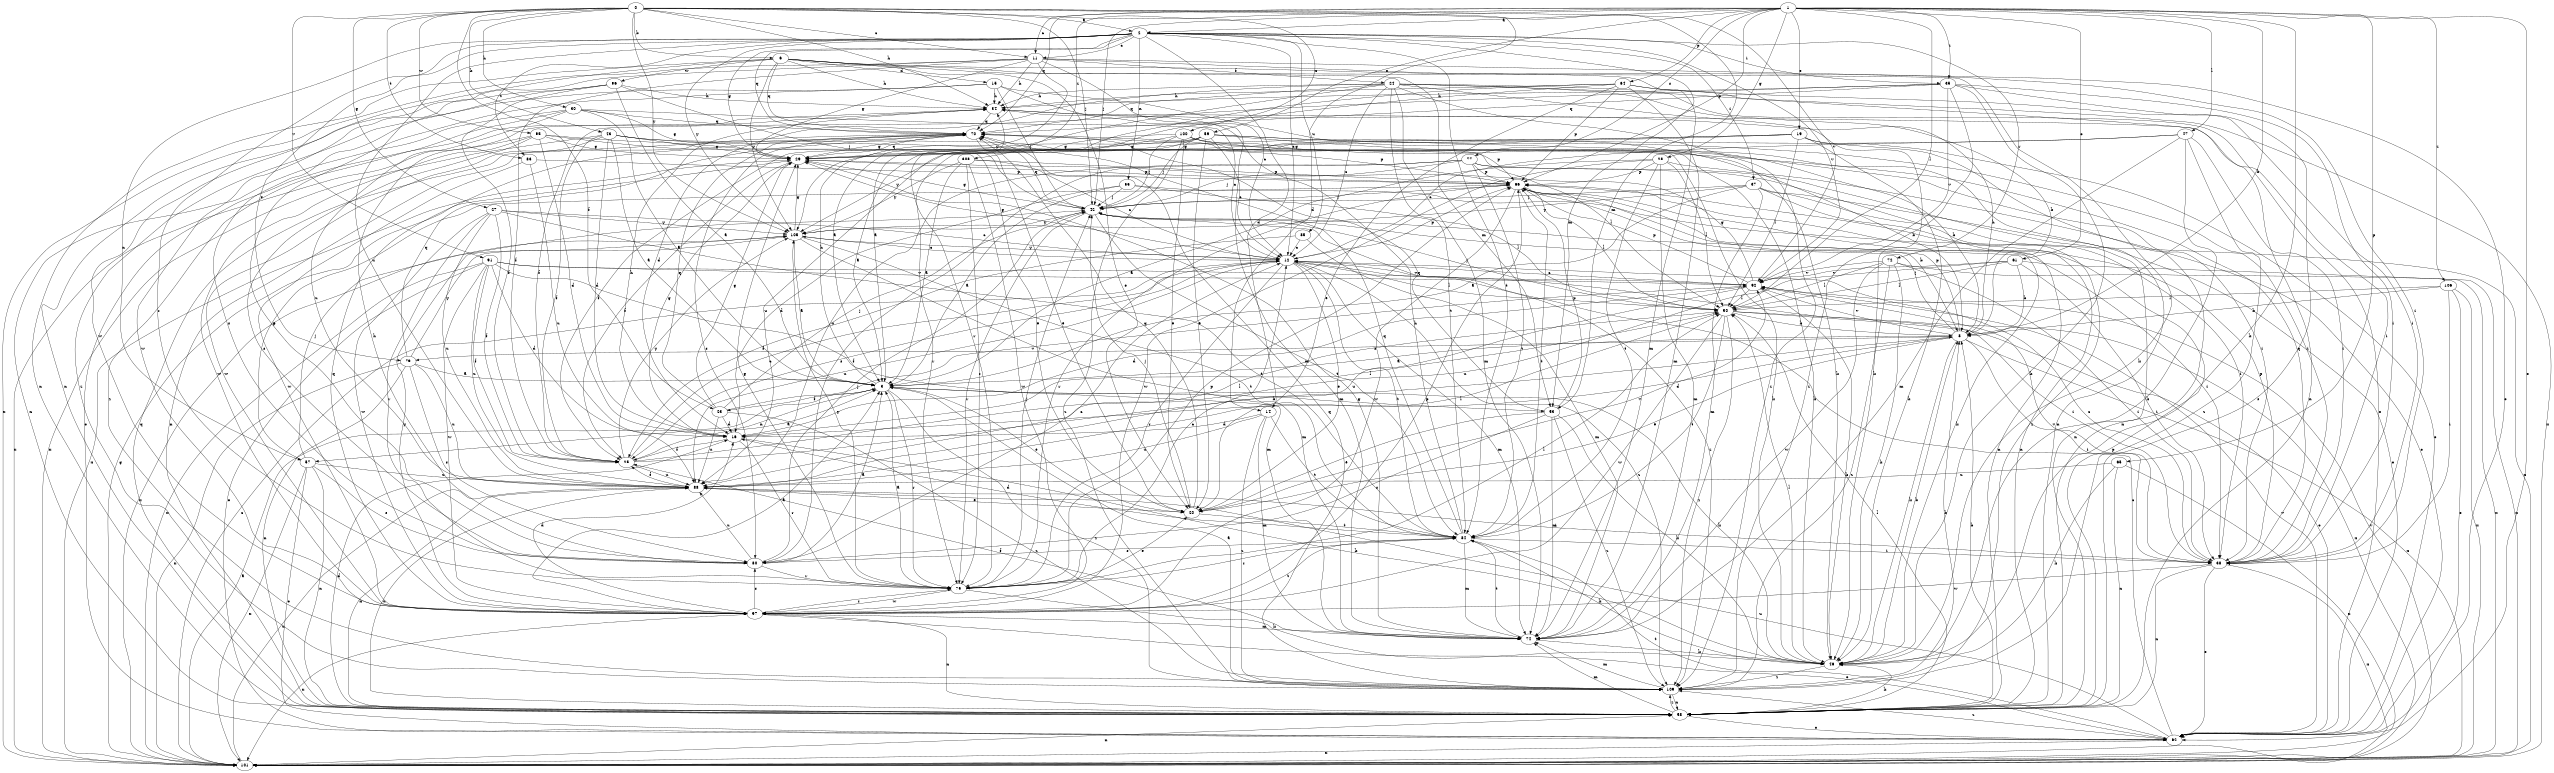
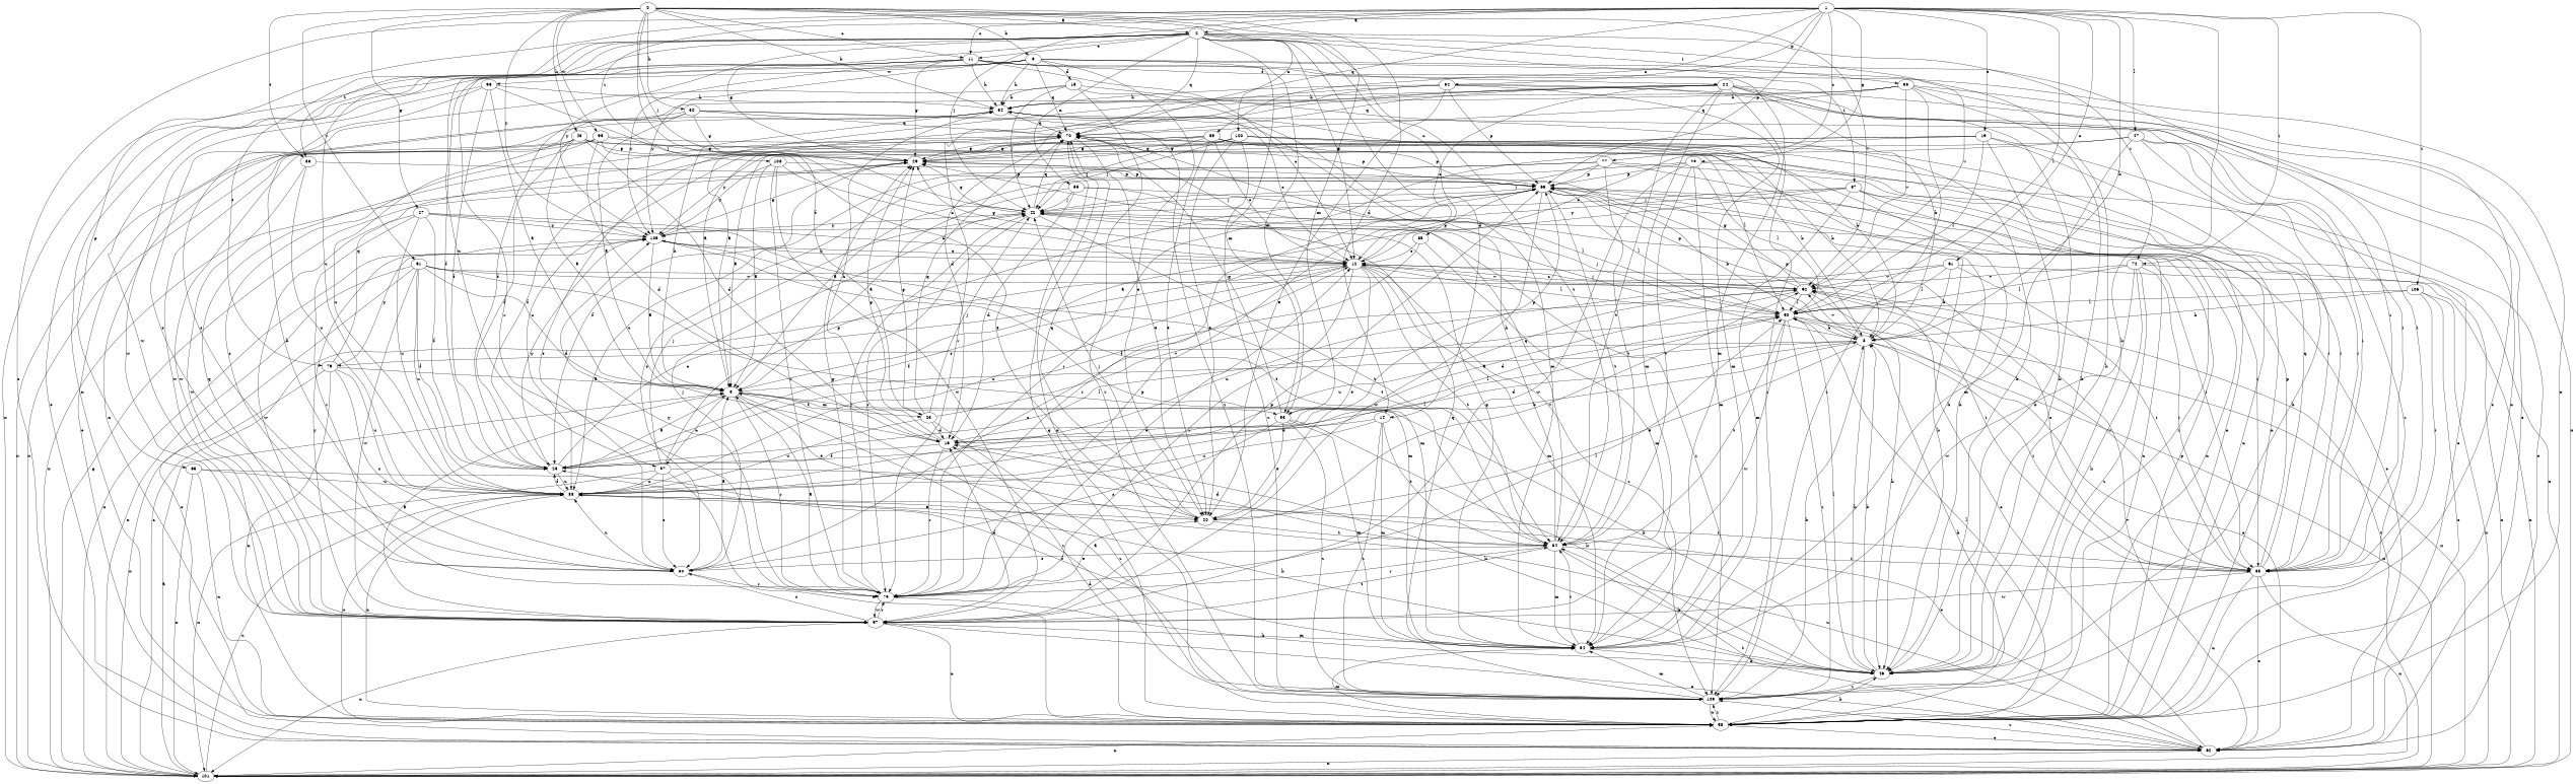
  strict digraph {
    0
    2
    6
    11
    14
    23
    27
    30
    34
    42
    43
    53
    83
    91
    92
    95
    100
    105
    35
    70
    12
    29
    37
    55
    57
    72
    75
    79
    84
    85
    88
    46
    20
    15
    38
    58
    96
    97
    62
    101
    24
    25
-   54 [label=74]
+   54
    109
    16
    3
    50
    66
    80
    8
    1
    19
    28
    47
    59
    61
    64
    65
    77
    106
-   108 [label=308]
+   108
    0 -> 2 [label=a]
    0 -> 6 [label=b]
    0 -> 11 [label=c]
    0 -> 14 [label=d]
    0 -> 23 [label=f]
    0 -> 27 [label=g]
    0 -> 30 [label=h]
    0 -> 34 [label=h]
    0 -> 42 [label=j]
    0 -> 43 [label=k]
    0 -> 53 [label=m]
    0 -> 83 [label=t]
    0 -> 91 [label=v]
    0 -> 92 [label=v]
    0 -> 95 [label=w]
    0 -> 100 [label=x]
    0 -> 105 [label=y]
    2 -> 11 [label=c]
    2 -> 14 [label=d]
    2 -> 53 [label=m]
    2 -> 83 [label=t]
    2 -> 92 [label=v]
    2 -> 105 [label=y]
    2 -> 35 [label=i]
    2 -> 70 [label=q]
    2 -> 12 [label=c]
    2 -> 29 [label=g]
    2 -> 37 [label=i]
    2 -> 55 [label=n]
    2 -> 57 [label=n]
    2 -> 72 [label=r]
    2 -> 75 [label=r]
    2 -> 79 [label=s]
    2 -> 84 [label=t]
    2 -> 85 [label=u]
    2 -> 88 [label=u]
    6 -> 34 [label=h]
    6 -> 53 [label=m]
    6 -> 105 [label=y]
    6 -> 70 [label=q]
    6 -> 46 [label=k]
    6 -> 20 [label=e]
    6 -> 15 [label=d]
    6 -> 38 [label=i]
    6 -> 58 [label=n]
    6 -> 96 [label=w]
    6 -> 97 [label=w]
    11 -> 34 [label=h]
    11 -> 105 [label=y]
    11 -> 12 [label=c]
    11 -> 29 [label=g]
    11 -> 58 [label=n]
    11 -> 62 [label=o]
    11 -> 101 [label=x]
    11 -> 24 [label=f]
    11 -> 25 [label=f]
    11 -> 54 [label=m]
    14 -> 84 [label=t]
    14 -> 88 [label=u]
    14 -> 54 [label=m]
    14 -> 109 [label=z]
    14 -> 16 [label=d]
    23 -> 42 [label=j]
    23 -> 92 [label=v]
    23 -> 70 [label=q]
    23 -> 29 [label=g]
    23 -> 88 [label=u]
    23 -> 109 [label=z]
    23 -> 16 [label=d]
    27 -> 105 [label=y]
    27 -> 12 [label=c]
    27 -> 75 [label=r]
    27 -> 84 [label=t]
    27 -> 88 [label=u]
    27 -> 97 [label=w]
    27 -> 25 [label=f]
    30 -> 70 [label=q]
    30 -> 12 [label=c]
    30 -> 29 [label=g]
    30 -> 88 [label=u]
    30 -> 58 [label=n]
    30 -> 109 [label=z]
    30 -> 3 [label=a]
    34 -> 70 [label=q]
    34 -> 38 [label=i]
    34 -> 62 [label=o]
    42 -> 105 [label=y]
    42 -> 70 [label=q]
    42 -> 29 [label=g]
    42 -> 75 [label=r]
    42 -> 84 [label=t]
    42 -> 38 [label=i]
    42 -> 109 [label=z]
    43 -> 29 [label=g]
    43 -> 97 [label=w]
    43 -> 101 [label=x]
    43 -> 25 [label=f]
    43 -> 16 [label=d]
    43 -> 3 [label=a]
    43 -> 50 [label=l]
    43 -> 66 [label=p]
    53 -> 70 [label=q]
    53 -> 46 [label=k]
    53 -> 20 [label=e]
    53 -> 54 [label=m]
    53 -> 109 [label=z]
    53 -> 66 [label=p]
    53 -> 80 [label=s]
    83 -> 88 [label=u]
    83 -> 97 [label=w]
    83 -> 66 [label=p]
    91 -> 92 [label=v]
    91 -> 88 [label=u]
    91 -> 38 [label=i]
    91 -> 97 [label=w]
    91 -> 62 [label=o]
    91 -> 101 [label=x]
    91 -> 25 [label=f]
    91 -> 54 [label=m]
    91 -> 16 [label=d]
    92 -> 12 [label=c]
    92 -> 29 [label=g]
    92 -> 88 [label=u]
    92 -> 46 [label=k]
    92 -> 16 [label=d]
    92 -> 50 [label=l]
    92 -> 66 [label=p]
    95 -> 29 [label=g]
    95 -> 46 [label=k]
    95 -> 20 [label=e]
    95 -> 97 [label=w]
    95 -> 101 [label=x]
    95 -> 16 [label=d]
    95 -> 80 [label=s]
    100 -> 42 [label=j]
    100 -> 29 [label=g]
    100 -> 46 [label=k]
    100 -> 20 [label=e]
    100 -> 38 [label=i]
    100 -> 109 [label=z]
    100 -> 3 [label=a]
    100 -> 8 [label=b]
    105 -> 12 [label=c]
    105 -> 29 [label=g]
    105 -> 84 [label=t]
    105 -> 101 [label=x]
    105 -> 54 [label=m]
    105 -> 3 [label=a]
    35 -> 34 [label=h]
    35 -> 92 [label=v]
    35 -> 70 [label=q]
    35 -> 46 [label=k]
    35 -> 38 [label=i]
    35 -> 58 [label=s]
    35 -> 25 [label=f]
    35 -> 109 [label=z]
    70 -> 29 [label=g]
    70 -> 20 [label=e]
    70 -> 58 [label=n]
    70 -> 66 [label=p]
    70 -> 80 [label=s]
    12 -> 92 [label=v]
    12 -> 105 [label=y]
    12 -> 29 [label=g]
    12 -> 75 [label=r]
    12 -> 84 [label=t]
    12 -> 88 [label=u]
    12 -> 20 [label=e]
    12 -> 25 [label=f]
    12 -> 54 [label=m]
    12 -> 109 [label=z]
    12 -> 50 [label=l]
    12 -> 66 [label=p]
    29 -> 70 [label=q]
    29 -> 101 [label=x]
    29 -> 25 [label=f]
    29 -> 66 [label=p]
    37 -> 42 [label=j]
    37 -> 105 [label=y]
    37 -> 38 [label=i]
    37 -> 58 [label=n]
    37 -> 62 [label=o]
    37 -> 54 [label=m]
    37 -> 3 [label=a]
    55 -> 42 [label=j]
    55 -> 101 [label=x]
    55 -> 16 [label=d]
    55 -> 3 [label=a]
    55 -> 50 [label=l]
    57 -> 42 [label=j]
    57 -> 88 [label=u]
    57 -> 58 [label=n]
    57 -> 62 [label=o]
    57 -> 101 [label=x]
    57 -> 66 [label=p]
    57 -> 80 [label=s]
    72 -> 92 [label=v]
    72 -> 46 [label=k]
    72 -> 38 [label=i]
    72 -> 101 [label=x]
    72 -> 54 [label=w]
    72 -> 109 [label=z]
    72 -> 50 [label=l]
    75 -> 42 [label=j]
    75 -> 105 [label=y]
    75 -> 12 [label=c]
    75 -> 29 [label=g]
    75 -> 46 [label=k]
    75 -> 20 [label=e]
    75 -> 97 [label=w]
    75 -> 3 [label=a]
    75 -> 50 [label=l]
    75 -> 66 [label=p]
    79 -> 105 [label=y]
    79 -> 70 [label=q]
    79 -> 88 [label=u]
    79 -> 58 [label=n]
    79 -> 101 [label=x]
    79 -> 3 [label=a]
    79 -> 80 [label=s]
    84 -> 34 [label=h]
    84 -> 70 [label=q]
    84 -> 75 [label=r]
    84 -> 46 [label=k]
    84 -> 38 [label=i]
    84 -> 54 [label=m]
    84 -> 16 [label=d]
    84 -> 80 [label=s]
    85 -> 12 [label=c]
    85 -> 25 [label=f]
    85 -> 54 [label=m]
    88 -> 20 [label=e]
    88 -> 38 [label=i]
    88 -> 58 [label=n]
    88 -> 25 [label=f]
    88 -> 50 [label=l]
    46 -> 109 [label=z]
    46 -> 50 [label=l]
    46 -> 8 [label=b]
    20 -> 42 [label=j]
    20 -> 92 [label=v]
    20 -> 70 [label=q]
    20 -> 84 [label=t]
    15 -> 34 [label=h]
    15 -> 42 [label=j]
    15 -> 46 [label=k]
    15 -> 54 [label=m]
    15 -> 109 [label=z]
    15 -> 80 [label=s]
    38 -> 92 [label=v]
    38 -> 70 [label=q]
    38 -> 12 [label=c]
    38 -> 58 [label=n]
    38 -> 97 [label=w]
    38 -> 62 [label=o]
    38 -> 101 [label=x]
    38 -> 66 [label=p]
    58 -> 70 [label=q]
    58 -> 88 [label=u]
    58 -> 46 [label=k]
    58 -> 62 [label=o]
    58 -> 54 [label=m]
    58 -> 109 [label=z]
    58 -> 16 [label=d]
    58 -> 50 [label=l]
    58 -> 66 [label=p]
    58 -> 8 [label=b]
    96 -> 34 [label=h]
    96 -> 42 [label=j]
    96 -> 97 [label=w]
    96 -> 25 [label=f]
    96 -> 3 [label=a]
    96 -> 80 [label=s]
    97 -> 105 [label=y]
    97 -> 70 [label=q]
    97 -> 75 [label=r]
    97 -> 84 [label=t]
    97 -> 58 [label=n]
    97 -> 62 [label=o]
    97 -> 101 [label=x]
    97 -> 54 [label=m]
    97 -> 16 [label=d]
    97 -> 3 [label=a]
    97 -> 66 [label=p]
    97 -> 80 [label=s]
    62 -> 92 [label=v]
    62 -> 12 [label=c]
    62 -> 84 [label=t]
    62 -> 88 [label=u]
    62 -> 101 [label=x]
    62 -> 109 [label=z]
    101 -> 92 [label=v]
    101 -> 12 [label=c]
    101 -> 29 [label=g]
    101 -> 88 [label=u]
    101 -> 58 [label=n]
    101 -> 3 [label=a]
    24 -> 34 [label=h]
    24 -> 70 [label=q]
    24 -> 12 [label=c]
    24 -> 84 [label=t]
    24 -> 46 [label=k]
    24 -> 62 [label=o]
    24 -> 101 [label=x]
    24 -> 54 [label=m]
    24 -> 109 [label=z]
    24 -> 16 [label=d]
    24 -> 3 [label=a]
    24 -> 8 [label=b]
    25 -> 105 [label=y]
    25 -> 12 [label=c]
    25 -> 88 [label=u]
    25 -> 3 [label=a]
    25 -> 50 [label=l]
    25 -> 8 [label=b]
    54 -> 29 [label=g]
    54 -> 84 [label=t]
    54 -> 46 [label=k]
    54 -> 25 [label=f]
    109 -> 70 [label=q]
    109 -> 58 [label=n]
    109 -> 54 [label=m]
    109 -> 3 [label=a]
    109 -> 8 [label=b]
    16 -> 34 [label=h]
    16 -> 29 [label=g]
    16 -> 75 [label=r]
    16 -> 46 [label=k]
    16 -> 25 [label=f]
    16 -> 50 [label=l]
    3 -> 23 [label=f]
    3 -> 34 [label=h]
    3 -> 53 [label=m]
    3 -> 57 [label=n]
    3 -> 75 [label=r]
    3 -> 46 [label=k]
    3 -> 20 [label=e]
    3 -> 109 [label=z]
    50 -> 42 [label=j]
    50 -> 84 [label=t]
    50 -> 97 [label=w]
    50 -> 62 [label=o]
    50 -> 101 [label=x]
    50 -> 109 [label=z]
    50 -> 8 [label=b]
    66 -> 42 [label=j]
    66 -> 75 [label=r]
    66 -> 84 [label=t]
    66 -> 46 [label=k]
    66 -> 58 [label=n]
    66 -> 97 [label=w]
    66 -> 50 [label=l]
    66 -> 8 [label=b]
    80 -> 34 [label=h]
    80 -> 42 [label=j]
    80 -> 12 [label=c]
    80 -> 75 [label=r]
    80 -> 88 [label=u]
    80 -> 3 [label=a]
    8 -> 34 [label=h]
    8 -> 42 [label=j]
    8 -> 92 [label=v]
    8 -> 79 [label=s]
    8 -> 46 [label=k]
    8 -> 20 [label=e]
    8 -> 38 [label=i]
    8 -> 101 [label=x]
    8 -> 16 [label=d]
    8 -> 3 [label=a]
    8 -> 66 [label=p]
    1 -> 2 [label=a]
    1 -> 11 [label=c]
    1 -> 42 [label=j]
-   1 -> 35 [label=i]
+   1 -> 72 [label=i]
    1 -> 70 [label=q]
    1 -> 46 [label=k]
    1 -> 62 [label=o]
    1 -> 50 [label=l]
    1 -> 66 [label=p]
    1 -> 8 [label=b]
    1 -> 19 [label=e]
    1 -> 28 [label=g]
    1 -> 47 [label=l]
    1 -> 59 [label=o]
    1 -> 61 [label=o]
    1 -> 64 [label=p]
    1 -> 65 [label=p]
    1 -> 77 [label=s]
    1 -> 106 [label=z]
    1 -> 108 [label=z]
    19 -> 105 [label=y]
    19 -> 29 [label=g]
    19 -> 75 [label=r]
    19 -> 46 [label=k]
    19 -> 58 [label=n]
    19 -> 62 [label=o]
    19 -> 50 [label=l]
    28 -> 84 [label=t]
    28 -> 97 [label=w]
    28 -> 62 [label=o]
    28 -> 54 [label=m]
    28 -> 3 [label=a]
    28 -> 50 [label=l]
    28 -> 66 [label=p]
    47 -> 12 [label=c]
    47 -> 29 [label=g]
    47 -> 46 [label=k]
    47 -> 38 [label=i]
    47 -> 54 [label=m]
    47 -> 109 [label=z]
    59 -> 42 [label=j]
    59 -> 12 [label=c]
    59 -> 29 [label=g]
    59 -> 88 [label=u]
    59 -> 20 [label=e]
    59 -> 38 [label=i]
    59 -> 58 [label=n]
    59 -> 25 [label=f]
    59 -> 8 [label=b]
    61 -> 92 [label=v]
    61 -> 88 [label=u]
    61 -> 38 [label=i]
    61 -> 101 [label=x]
    61 -> 50 [label=l]
    61 -> 8 [label=b]
    64 -> 34 [label=h]
    64 -> 75 [label=r]
    64 -> 20 [label=e]
    64 -> 38 [label=i]
    64 -> 58 [label=n]
    64 -> 54 [label=m]
    64 -> 3 [label=a]
    64 -> 66 [label=p]
    65 -> 88 [label=u]
    65 -> 46 [label=k]
    65 -> 58 [label=n]
    65 -> 101 [label=x]
    77 -> 42 [label=j]
    77 -> 84 [label=t]
    77 -> 88 [label=u]
    77 -> 58 [label=n]
    77 -> 109 [label=z]
    77 -> 66 [label=p]
    77 -> 80 [label=s]
    106 -> 38 [label=i]
    106 -> 62 [label=o]
    106 -> 101 [label=x]
    106 -> 50 [label=l]
    106 -> 8 [label=b]
    108 -> 105 [label=y]
    108 -> 12 [label=c]
    108 -> 75 [label=r]
    108 -> 97 [label=w]
    108 -> 3 [label=a]
    108 -> 66 [label=p]
  }
